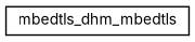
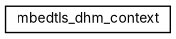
  digraph {
    rankdir=LR
    fontname=Inter
-   n1 [color=black fillcolor=white fontname=Inter fontsize=10 height=0.2 label=mbedtls_dhm_mbedtls shape=record style=filled width=0.4]
+   n1 [color=black fillcolor=white fontname=Inter fontsize=10 height=0.2 label=mbedtls_dhm_context shape=record style=filled width=0.4]
  }
